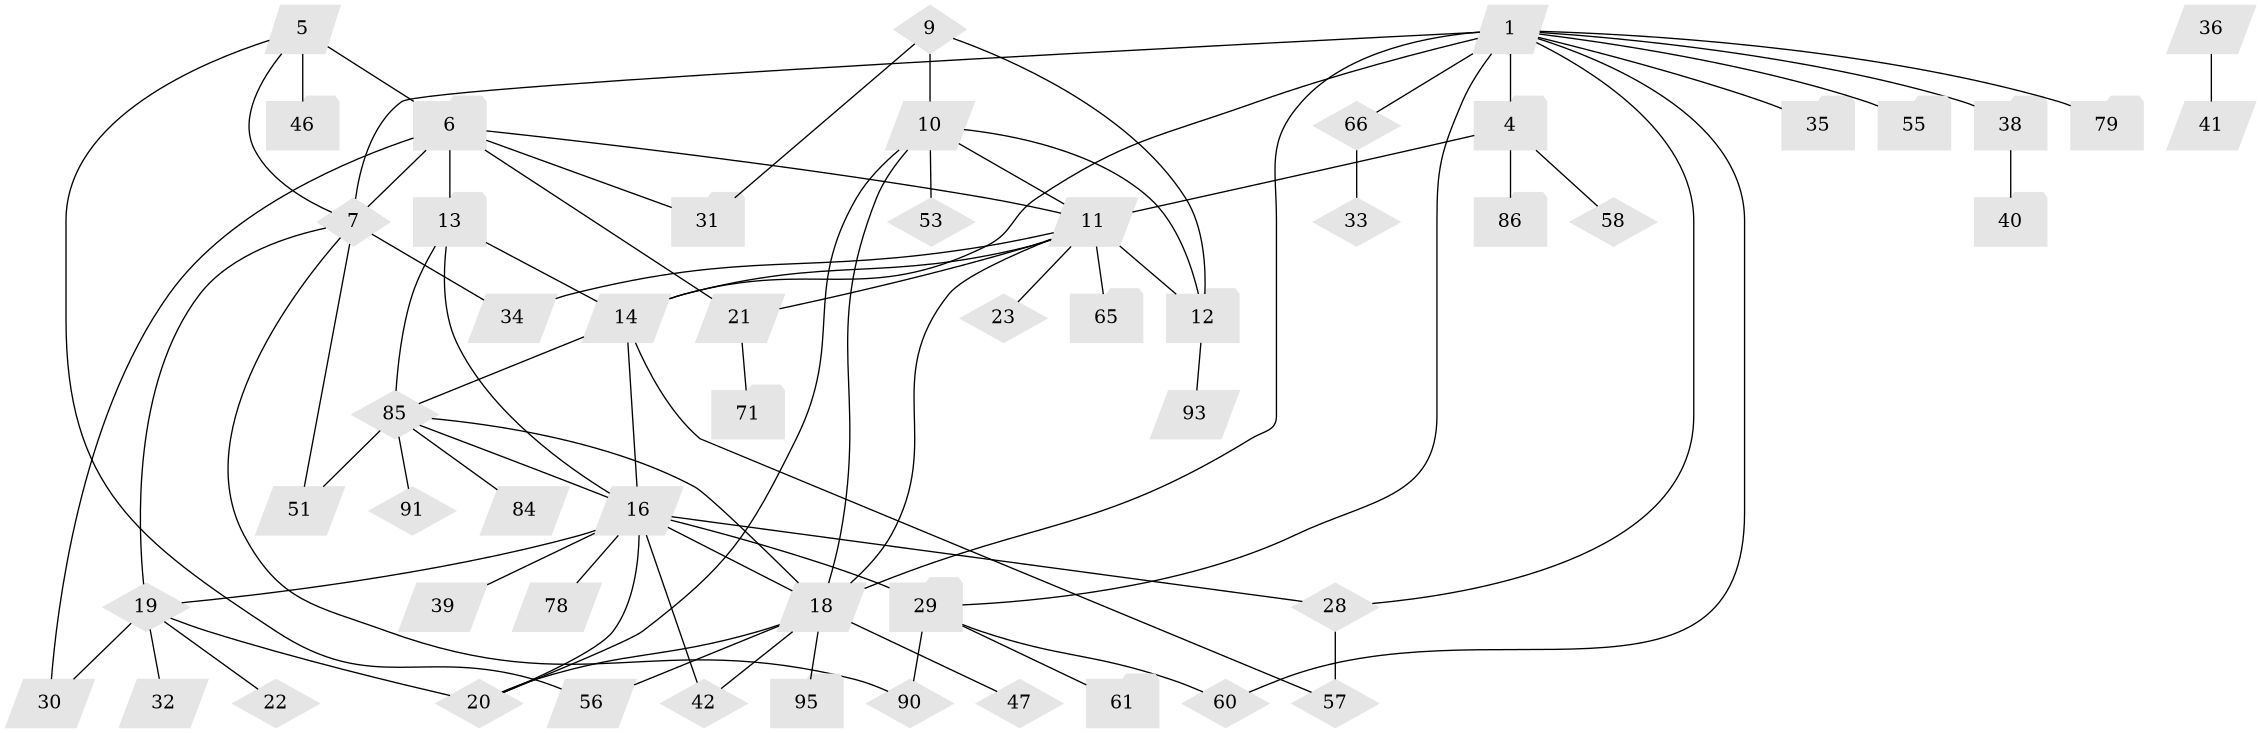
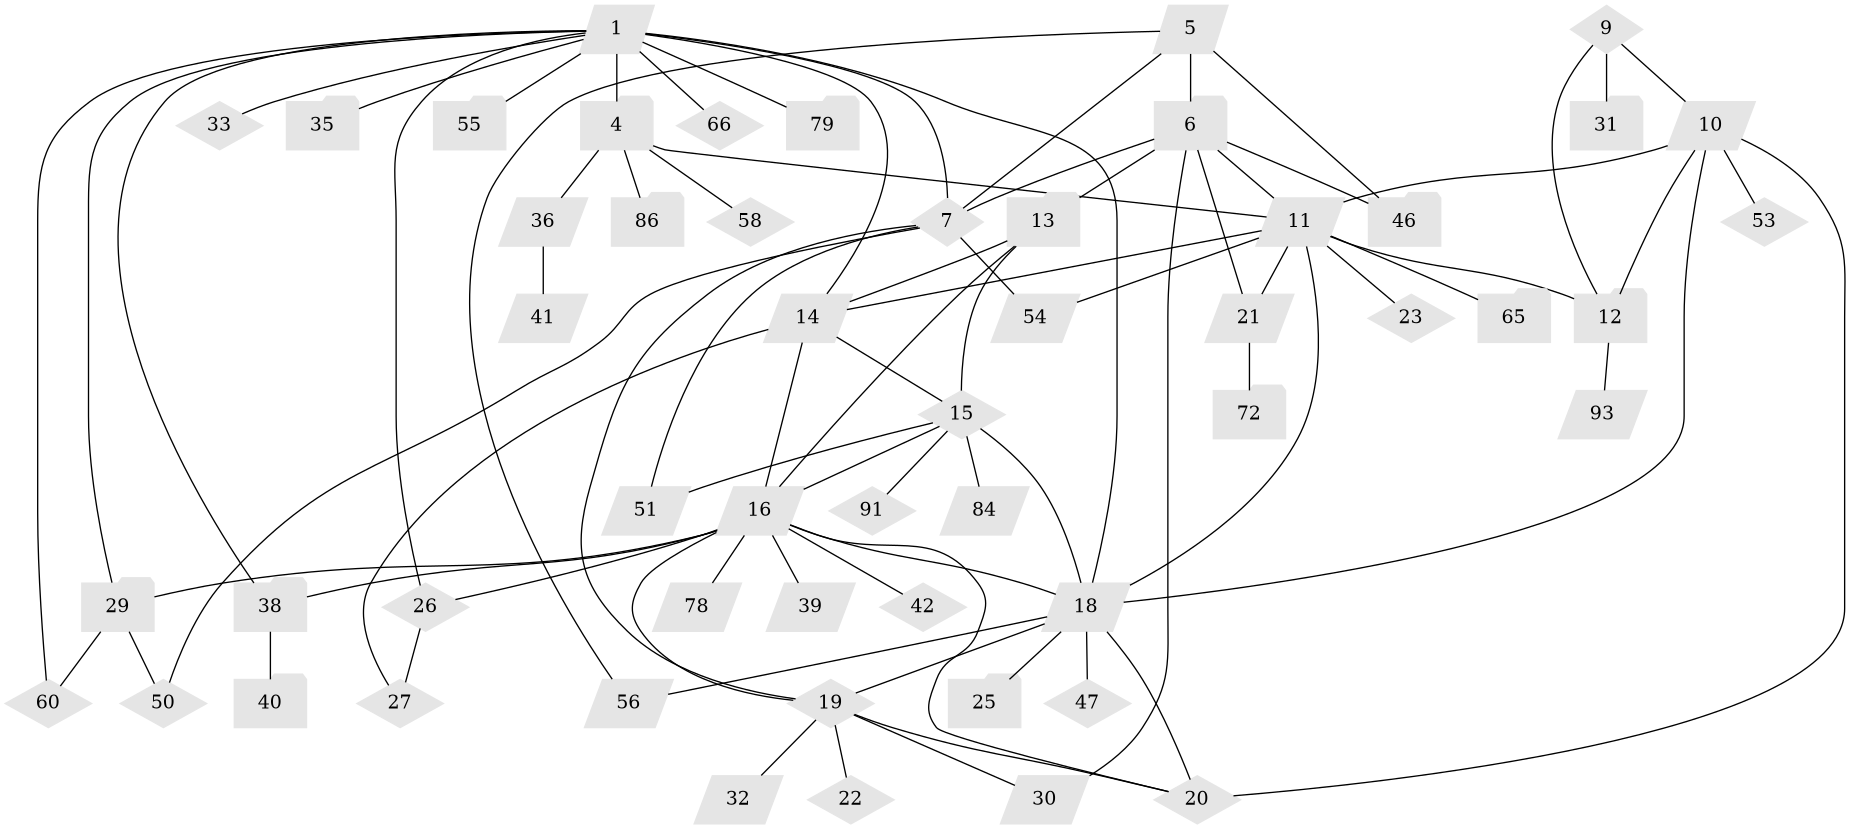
  graph {
    node [color=gray90 shape=parallelogram style=filled]
    1 [super="+2"]
    4 [shape=folder super="+28"]
    7 [shape=diamond super="+64+37"]
    14 [super="+50"]
    18 [super="+44+49"]
    29 [shape=folder]
    33 [shape=diamond]
    35 [shape=folder]
    38 [shape=folder super="+87"]
    55 [shape=folder]
    60 [shape=diamond]
    66 [shape=diamond super="+74"]
    79 [shape=folder]
-   26 [shape=diamond super="+45" label=28]
+   26 [shape=diamond super="+45"]
    11
    36
    58 [shape=diamond]
    86 [shape=folder]
    19 [shape=diamond]
-   34
+   34 [label=54]
    51
-   90 [shape=diamond]
-   15 [shape=diamond label=85]
+   90 [shape=diamond label=50]
+   15 [shape=diamond]
    16 [super="+17+82+67"]
-   27 [shape=diamond label=57]
+   27 [shape=diamond]
    56
    20 [shape=diamond]
-   25 [shape=folder label=95]
+   25 [shape=folder]
    47 [shape=diamond]
-   61 [shape=folder]
    40 [shape=folder]
    21
    12 [shape=folder super="+62"]
    23 [shape=diamond super="+43"]
    65 [shape=folder]
    41
    5 [super="+54+81"]
    6 [shape=folder super="+63+8"]
    46 [shape=folder]
    13 [shape=folder super="+59+68"]
    30 [super="+92"]
    31 [shape=folder]
-   71 [shape=folder]
+   71 [shape=folder label=72]
    22 [shape=diamond]
    32
    10 [super="+88+69+85+73"]
    53 [shape=diamond]
    9 [shape=diamond]
    93
    91 [shape=diamond]
    84
    39 [super="+76"]
    42 [shape=diamond]
    78
    1 -- 4 [weight=3]
    1 -- 7 [weight=2]
    1 -- 14
    1 -- 18
    1 -- 29
-   66 -- 33
+   1 -- 33
    1 -- 35
    1 -- 38
    1 -- 55
    1 -- 60
    1 -- 66
    1 -- 79
    1 -- 26
    4 -- 11
+   4 -- 36
    4 -- 58
    4 -- 86
    7 -- 19
    7 -- 34
    7 -- 51
    7 -- 90
    14 -- 15
    14 -- 16
    14 -- 27
-   18 -- 42
+   18 -- 19
    18 -- 56
    18 -- 20
    18 -- 25
    18 -- 47
    29 -- 60
    29 -- 90
-   29 -- 61
    38 -- 40
    26 -- 27
    11 -- 14
    11 -- 18
    11 -- 34
    11 -- 21
    11 -- 12
    11 -- 23
    11 -- 65
    36 -- 41
    19 -- 20
    19 -- 30
    19 -- 22
    19 -- 32
    15 -- 18
    15 -- 51
    15 -- 16
    15 -- 91
    15 -- 84
    16 -- 18
    16 -- 29
+   16 -- 38
    16 -- 26
    16 -- 19
    16 -- 20
    16 -- 39
    16 -- 42
    16 -- 78
    21 -- 71
    12 -- 93
    5 -- 7
    5 -- 56
    5 -- 6 [weight=2]
    5 -- 46
    6 -- 7 [weight=2]
    6 -- 11
    6 -- 21
    6 -- 13
    6 -- 30
-   6 -- 31
+   6 -- 46
    13 -- 14
    13 -- 15
    13 -- 16
    10 -- 18
    10 -- 11
    10 -- 20
    10 -- 12
    10 -- 53
    9 -- 12
    9 -- 31
    9 -- 10
  }
